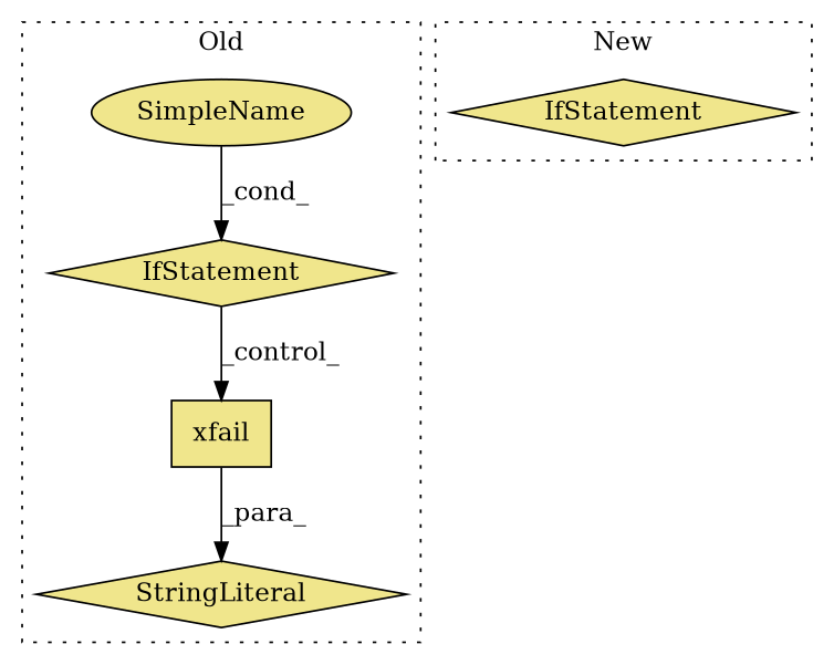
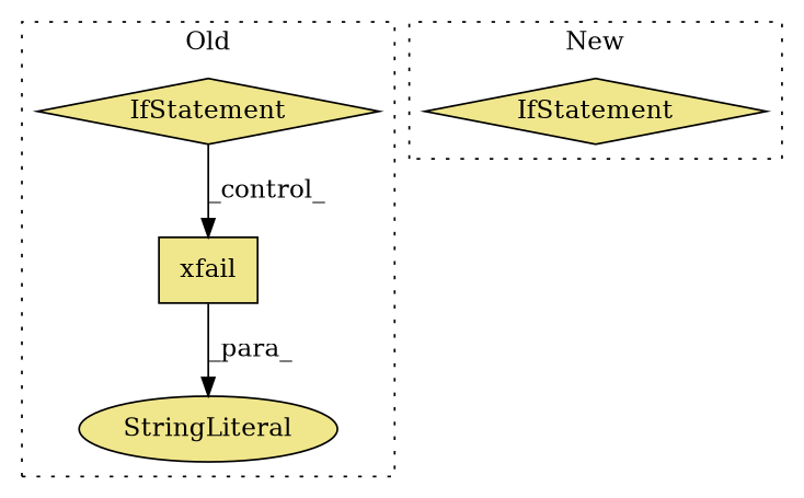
  digraph {
    node [a=25 fillcolor=khaki l="4,2" shape=ellipse style=filled]
    n1 [a=32 l="6,1" label=xfail s="13263,13298" shape=box]
-   n2 [a=45 l=29 label=StringLiteral s=13269 shape=diamond]
-   n3 [a=42 label=SimpleName l=""]
+   n2 [a=45 l=29 label=StringLiteral s=13269]
    n4 [label=IfStatement s="13186,13217" shape=diamond]
    n5 [label=IfStatement s="13550,13565" shape=diamond]
    subgraph cluster_1 {
      label=Old
      style=dotted
      n1
      n2
-     n3
      n4
    }
    subgraph cluster_2 {
      label=New
      style=dotted
      n5
    }
    n1 -> n2 [label=_para_]
-   n3 -> n4 [label=_cond_]
    n4 -> n1 [label=_control_]
  }
